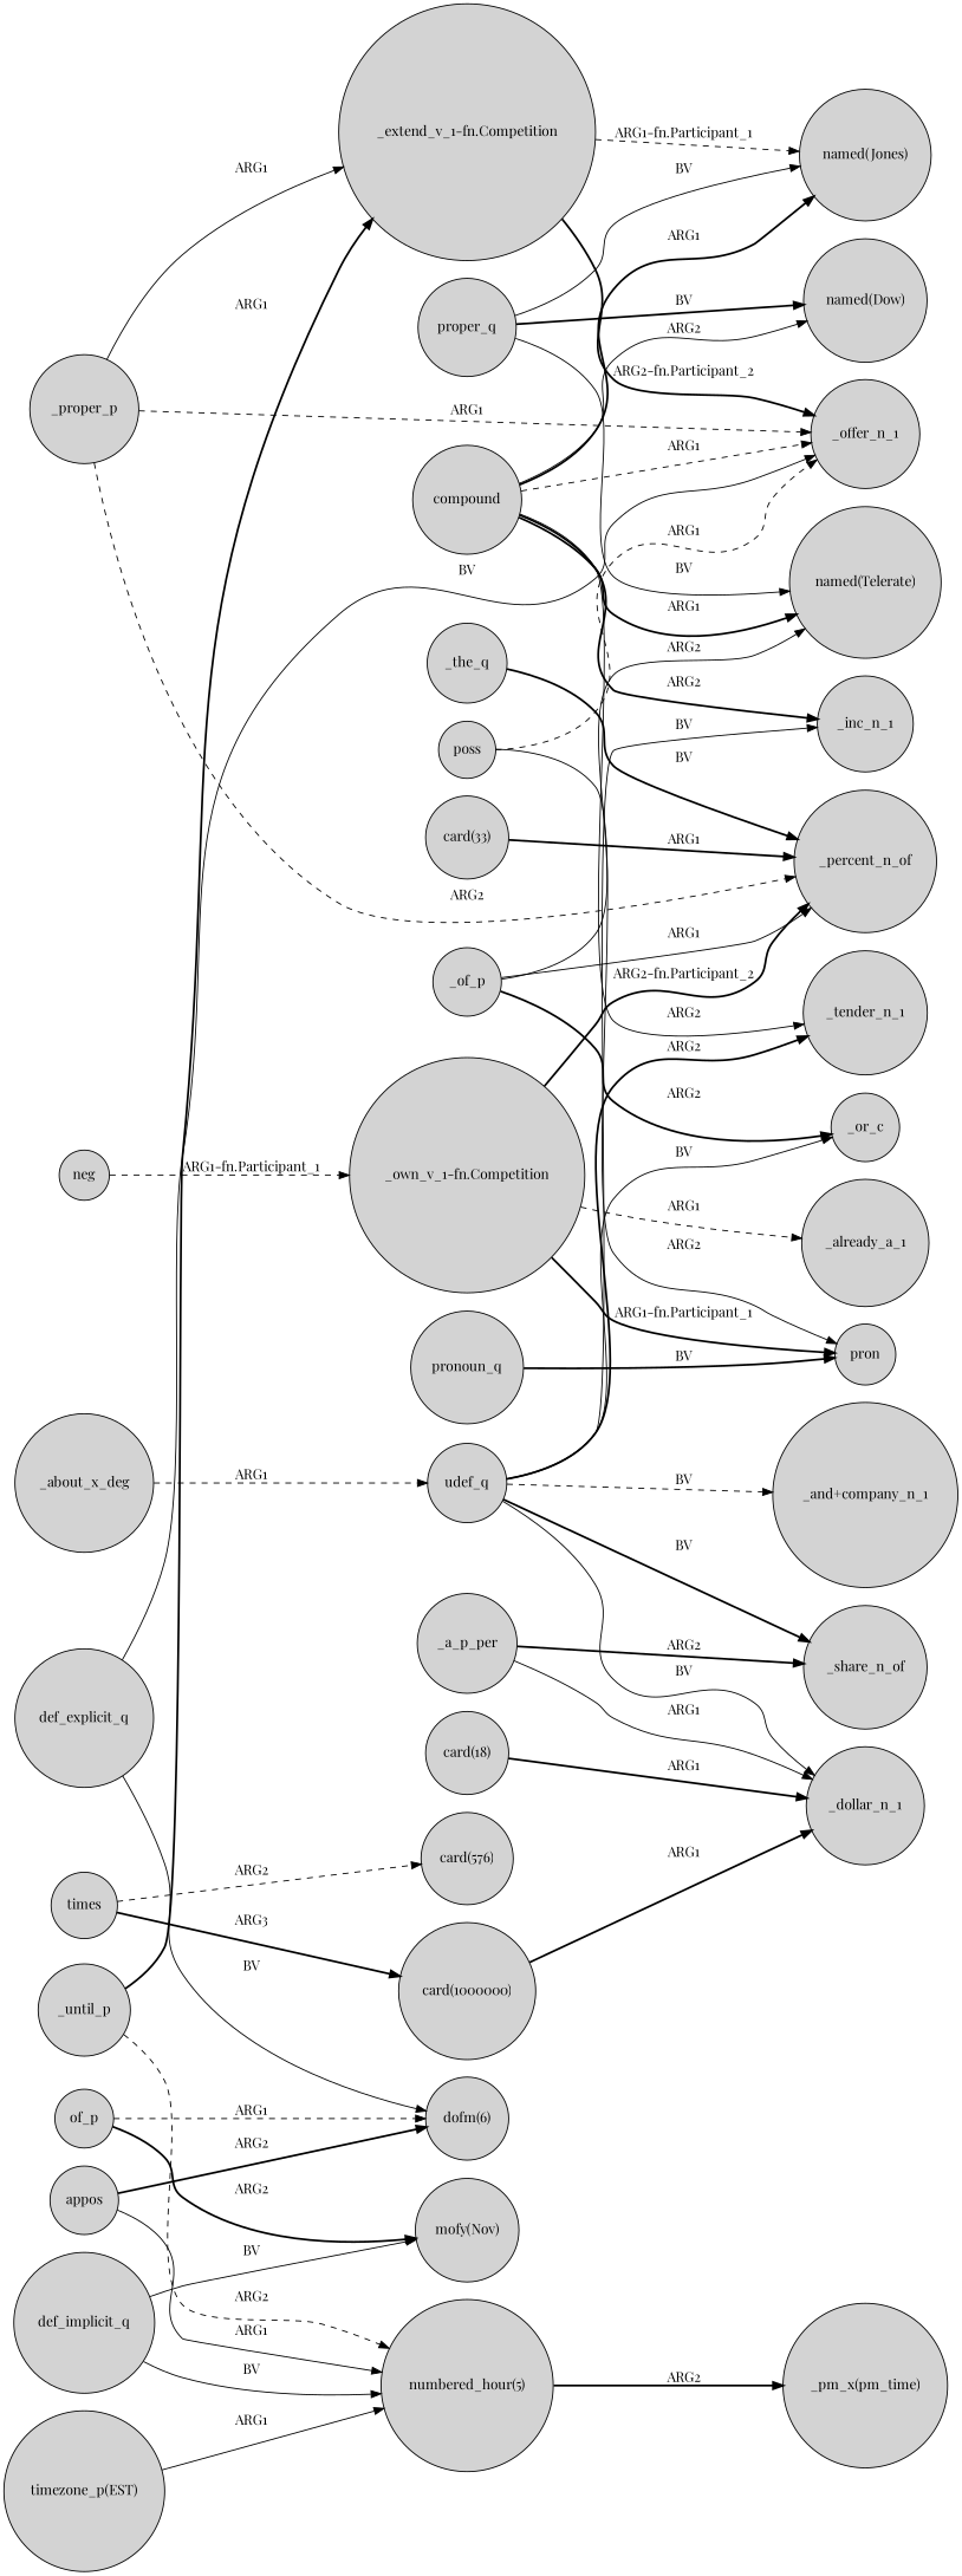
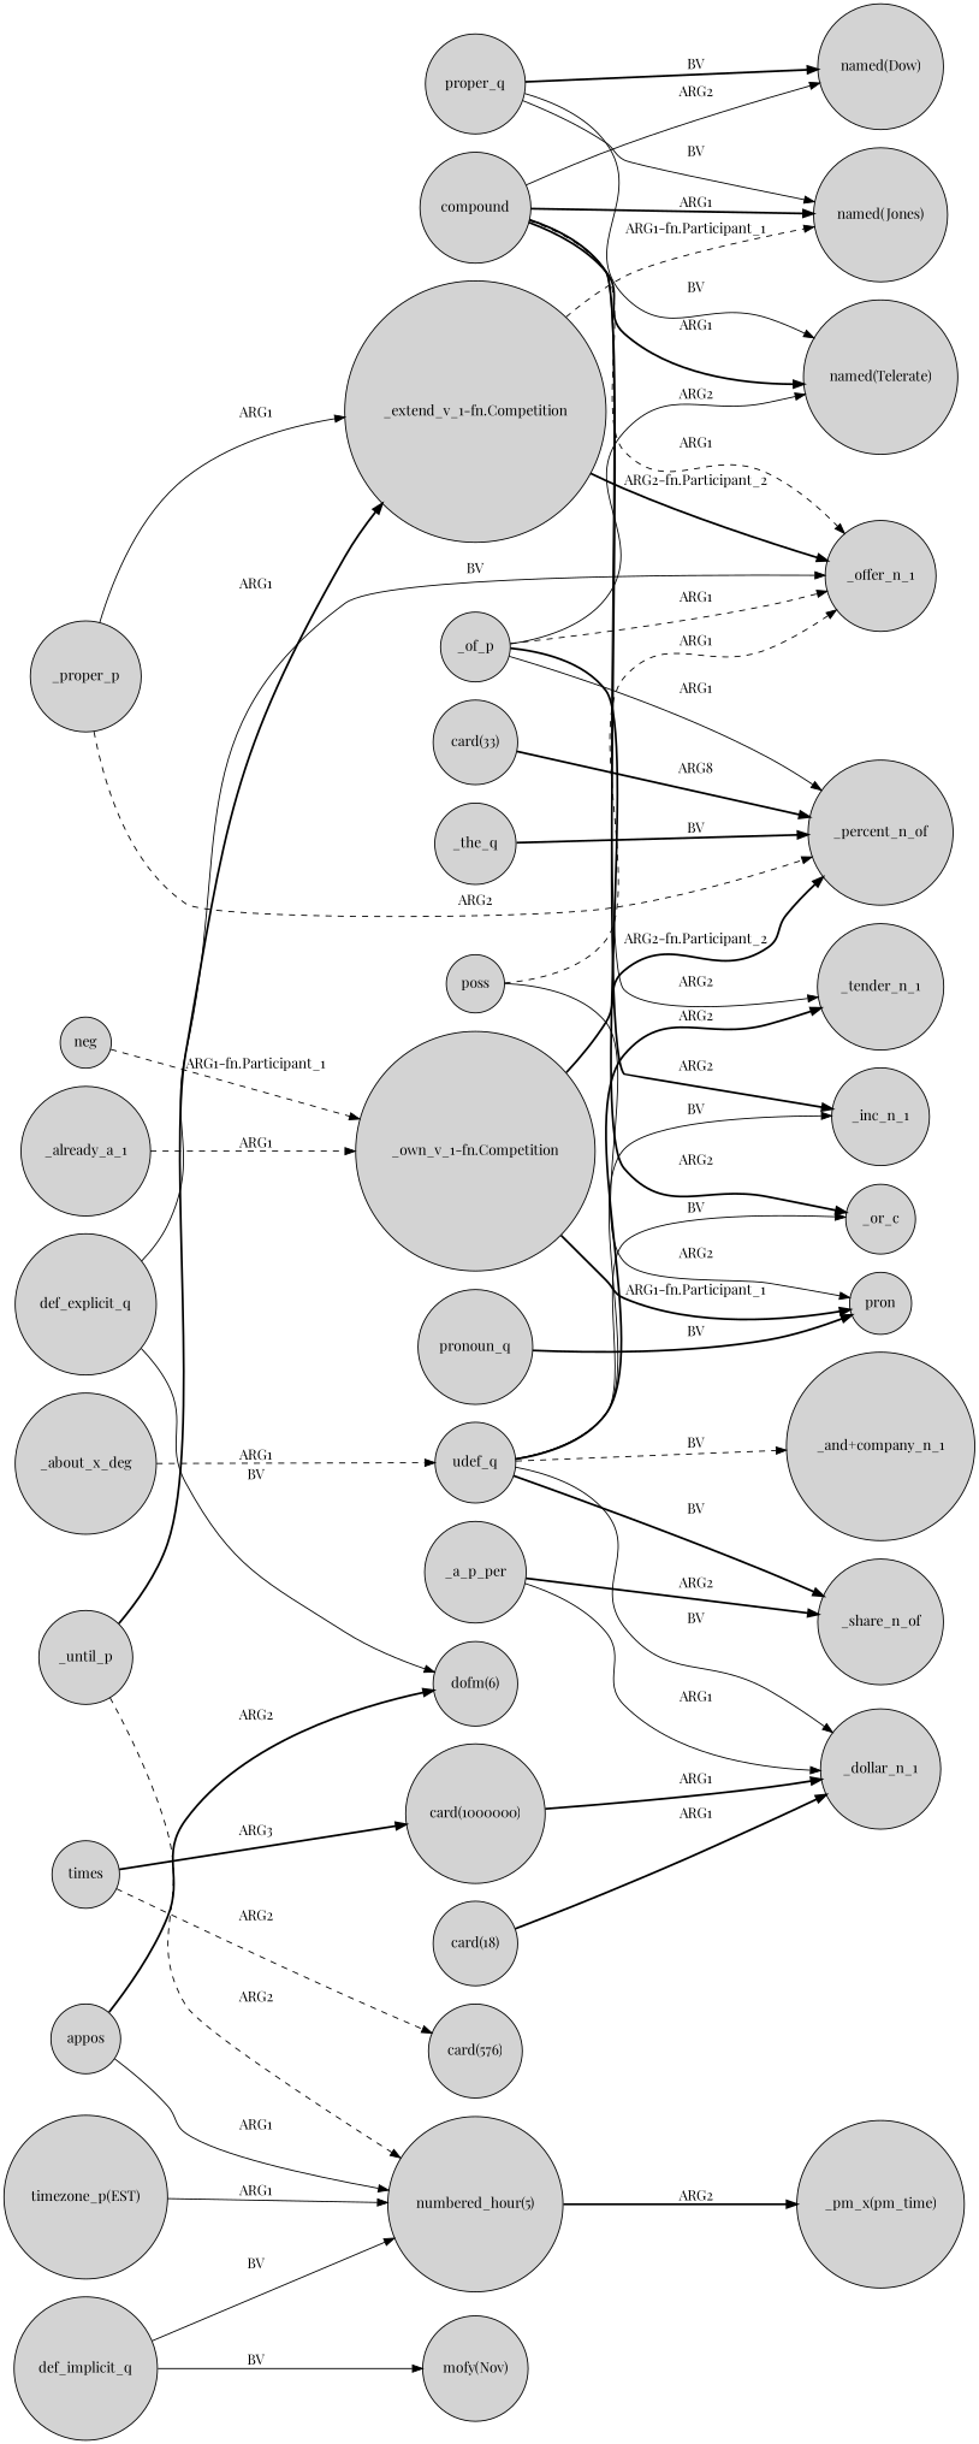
  digraph {
    fontname="Playfair Display"
    rankdir=LR
    node [fontname="Playfair Display" shape=circle style=filled]
    edge [fontname="Playfair Display" style=bold]
    compound
    "named(Jones)"
    _offer_n_1
    _inc_n_1
    _tender_n_1
    "named(Dow)"
    "named(Telerate)"
-   of_p
    "mofy(Nov)"
    "dofm(6)"
    appos
    "numbered_hour(5)"
    "_pm_x(pm_time)"
    n14 [label=_proper_p]
    "_extend_v_1-fn.Competition"
    _percent_n_of
    "card(18)"
    _dollar_n_1
    times
    "card(1000000)"
    "card(576)"
    _until_p
    _the_q
    _of_p
    _or_c
    neg
    "_own_v_1-fn.Competition"
    pron
    udef_q
    "_and+company_n_1"
    _share_n_of
    _about_x_deg
    "timezone_p(EST)"
    poss
    pronoun_q
    _a_p_per
    def_explicit_q
    proper_q
    "card(33)"
    def_implicit_q
    _already_a_1
    compound -> "named(Jones)" [label=ARG1]
    compound -> _offer_n_1 [label=ARG1 style=dashed]
    compound -> _inc_n_1 [label=ARG2]
    compound -> _tender_n_1 [label=ARG2 style=solid]
    compound -> "named(Dow)" [label=ARG2 style=solid]
    compound -> "named(Telerate)" [label=ARG1]
-   of_p -> "mofy(Nov)" [label=ARG2]
-   of_p -> "dofm(6)" [label=ARG1 style=dashed]
    appos -> "dofm(6)" [label=ARG2]
    appos -> "numbered_hour(5)" [label=ARG1 style=solid]
    "numbered_hour(5)" -> "_pm_x(pm_time)" [label=ARG2]
    n14 -> "_extend_v_1-fn.Competition" [label=ARG1 style=solid]
    n14 -> _percent_n_of [label=ARG2 style=dashed]
    "_extend_v_1-fn.Competition" -> "named(Jones)" [label="ARG1-fn.Participant_1" style=dashed]
    "_extend_v_1-fn.Competition" -> _offer_n_1 [label="ARG2-fn.Participant_2"]
    "card(18)" -> _dollar_n_1 [label=ARG1]
    times -> "card(1000000)" [label=ARG3]
    times -> "card(576)" [label=ARG2 style=dashed]
    "card(1000000)" -> _dollar_n_1 [label=ARG1]
    _until_p -> "numbered_hour(5)" [label=ARG2 style=dashed]
    _until_p -> "_extend_v_1-fn.Competition" [label=ARG1]
    _the_q -> _percent_n_of [label=BV]
-   n14 -> _offer_n_1 [label=ARG1 style=dashed]
+   _of_p -> _offer_n_1 [label=ARG1 style=dashed]
    _of_p -> "named(Telerate)" [label=ARG2 style=solid]
    _of_p -> _percent_n_of [label=ARG1 style=solid]
    _of_p -> _or_c [label=ARG2]
    neg -> "_own_v_1-fn.Competition" [label="ARG1-fn.Participant_1" style=dashed]
    "_own_v_1-fn.Competition" -> _percent_n_of [label="ARG2-fn.Participant_2"]
    "_own_v_1-fn.Competition" -> pron [label="ARG1-fn.Participant_1"]
    udef_q -> _inc_n_1 [label=BV style=solid]
    udef_q -> _tender_n_1 [label=ARG2]
    udef_q -> _dollar_n_1 [label=BV style=solid]
    udef_q -> _or_c [label=BV style=solid]
    udef_q -> "_and+company_n_1" [label=BV style=dashed]
    udef_q -> _share_n_of [label=BV]
    _about_x_deg -> udef_q [label=ARG1 style=dashed]
    "timezone_p(EST)" -> "numbered_hour(5)" [label=ARG1 style=solid]
    poss -> _offer_n_1 [label=ARG1 style=dashed]
    poss -> pron [label=ARG2 style=solid]
    pronoun_q -> pron [label=BV]
    _a_p_per -> _dollar_n_1 [label=ARG1 style=solid]
    _a_p_per -> _share_n_of [label=ARG2]
    def_explicit_q -> _offer_n_1 [label=BV style=solid]
    def_explicit_q -> "dofm(6)" [label=BV style=solid]
    proper_q -> "named(Jones)" [label=BV style=solid]
    proper_q -> "named(Dow)" [label=BV]
    proper_q -> "named(Telerate)" [label=BV style=solid]
-   "card(33)" -> _percent_n_of [label=ARG1]
+   "card(33)" -> _percent_n_of [label=ARG8]
    def_implicit_q -> "mofy(Nov)" [label=BV style=solid]
    def_implicit_q -> "numbered_hour(5)" [label=BV style=solid]
-   "_own_v_1-fn.Competition" -> _already_a_1 [label=ARG1 style=dashed]
+   _already_a_1 -> "_own_v_1-fn.Competition" [label=ARG1 style=dashed]
  }
